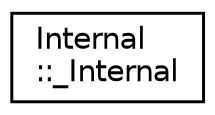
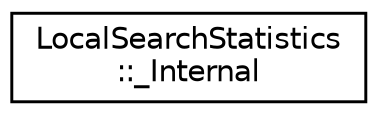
  digraph {
    rankdir=TB
-   n1 [color=black fillcolor=white fontname=Helvetica fontsize=10 height=0.2 label="Internal\l::_Internal" shape=record style=filled width=0.4]
+   n1 [color=black fillcolor=white fontname=Helvetica fontsize=10 height=0.2 label="LocalSearchStatistics\l::_Internal" shape=record style=filled width=0.4]
  }
